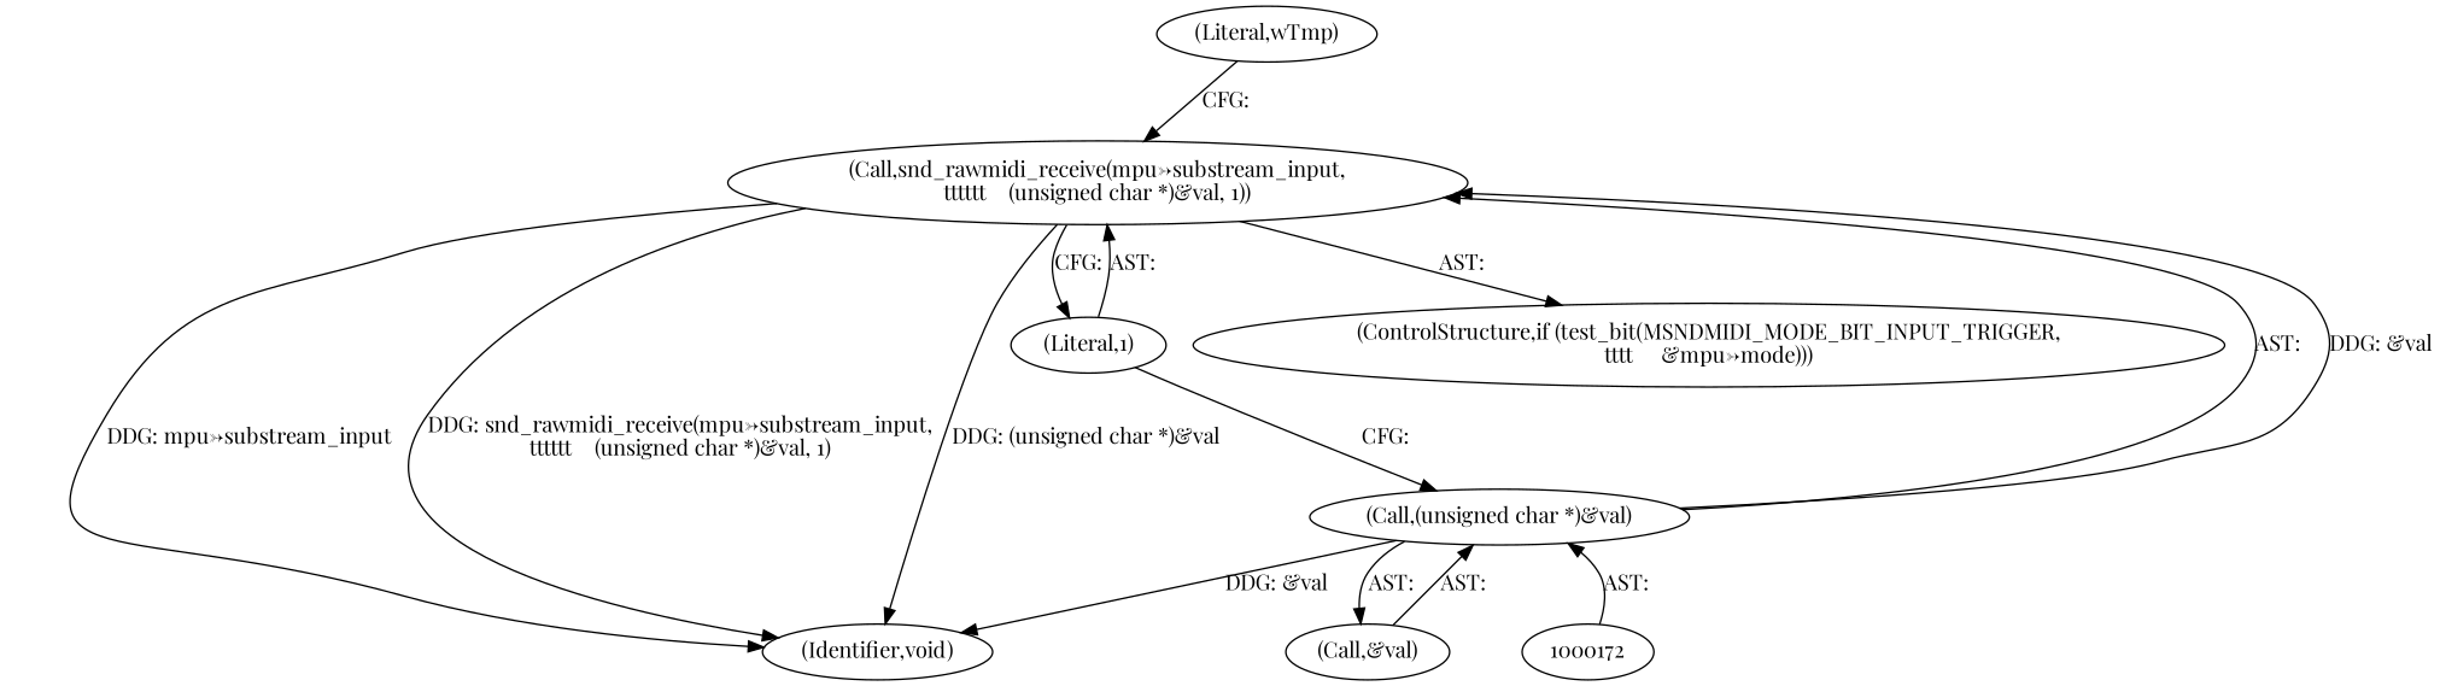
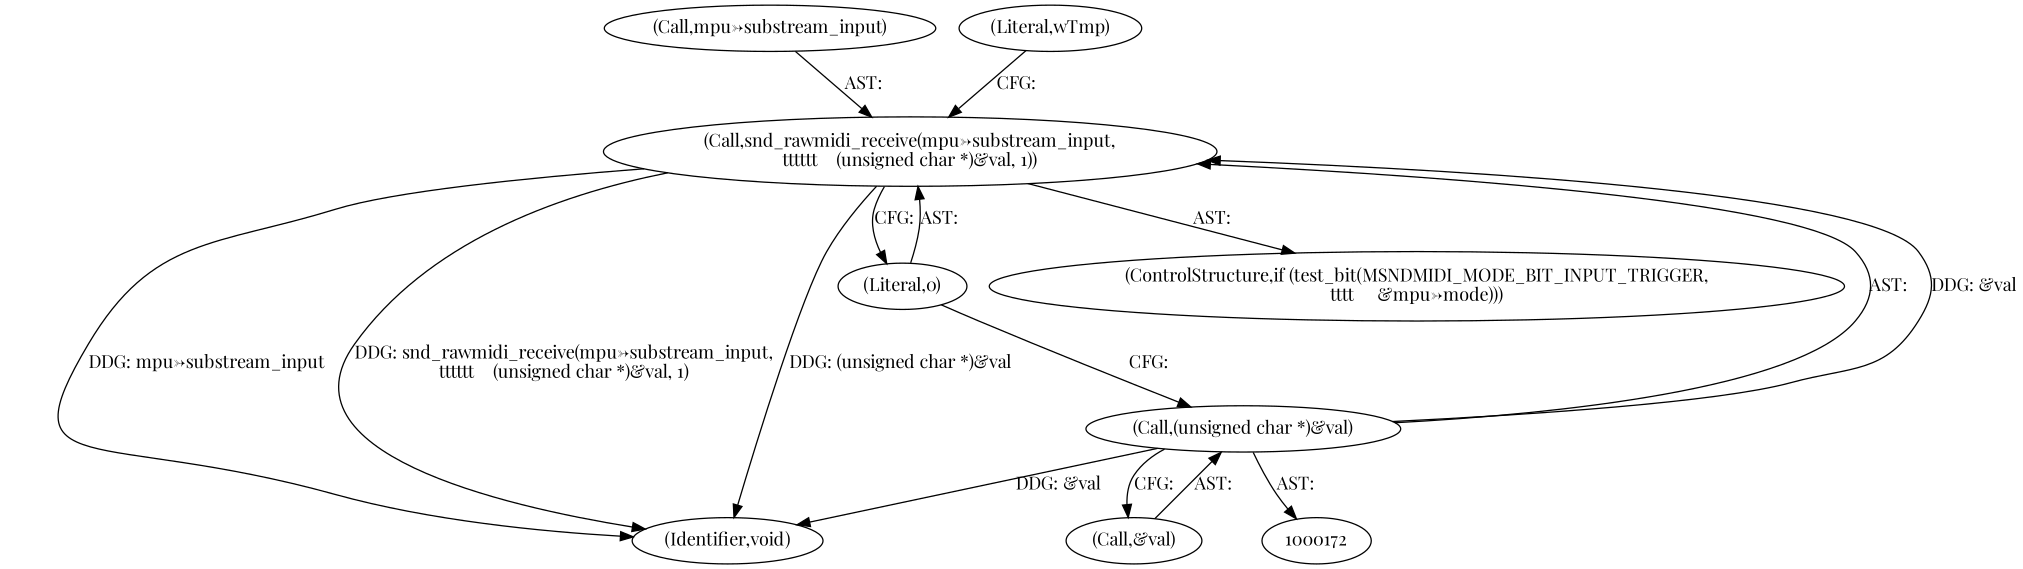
  digraph {
    fontname="Playfair Display"
    node [fontname="Playfair Display"]
    edge [fontname="Playfair Display"]
    n1 [label="(Call,snd_rawmidi_receive(mpu->substream_input,\n\t\t\t\t\t\t    (unsigned char *)&val, 1))"]
    n2 [label="(Identifier,void)"]
-   n3 [label="(Literal,1)"]
+   n3 [label="(Literal,0)"]
    n4 [label="(ControlStructure,if (test_bit(MSNDMIDI_MODE_BIT_INPUT_TRIGGER,\n\t\t\t\t     &mpu->mode)))"]
    n5 [label="(Call,(unsigned char *)&val)"]
    n6 [label="(Call,&val)"]
+   n7 [label="(Call,mpu->substream_input)"]
    n8 [label="(Literal,wTmp)"]
    1000172
    n1 -> n2 [label="DDG: mpu->substream_input"]
    n1 -> n2 [label="DDG: snd_rawmidi_receive(mpu->substream_input,\n\t\t\t\t\t\t    (unsigned char *)&val, 1)"]
    n1 -> n2 [label="DDG: (unsigned char *)&val"]
    n1 -> n3 [label="CFG: "]
    n1 -> n4 [label="AST: "]
    n3 -> n1 [label="AST: "]
    n3 -> n5 [label="CFG: "]
    n5 -> n1 [label="AST: "]
    n5 -> n1 [label="DDG: &val"]
    n5 -> n2 [label="DDG: &val"]
-   n5 -> n6 [label="AST: "]
+   n5 -> n6 [label="CFG: "]
    n6 -> n5 [label="AST: "]
+   n7 -> n1 [label="AST: "]
    n8 -> n1 [label="CFG: "]
-   1000172 -> n5 [label="AST: "]
+   n5 -> 1000172 [label="AST: "]
  }
